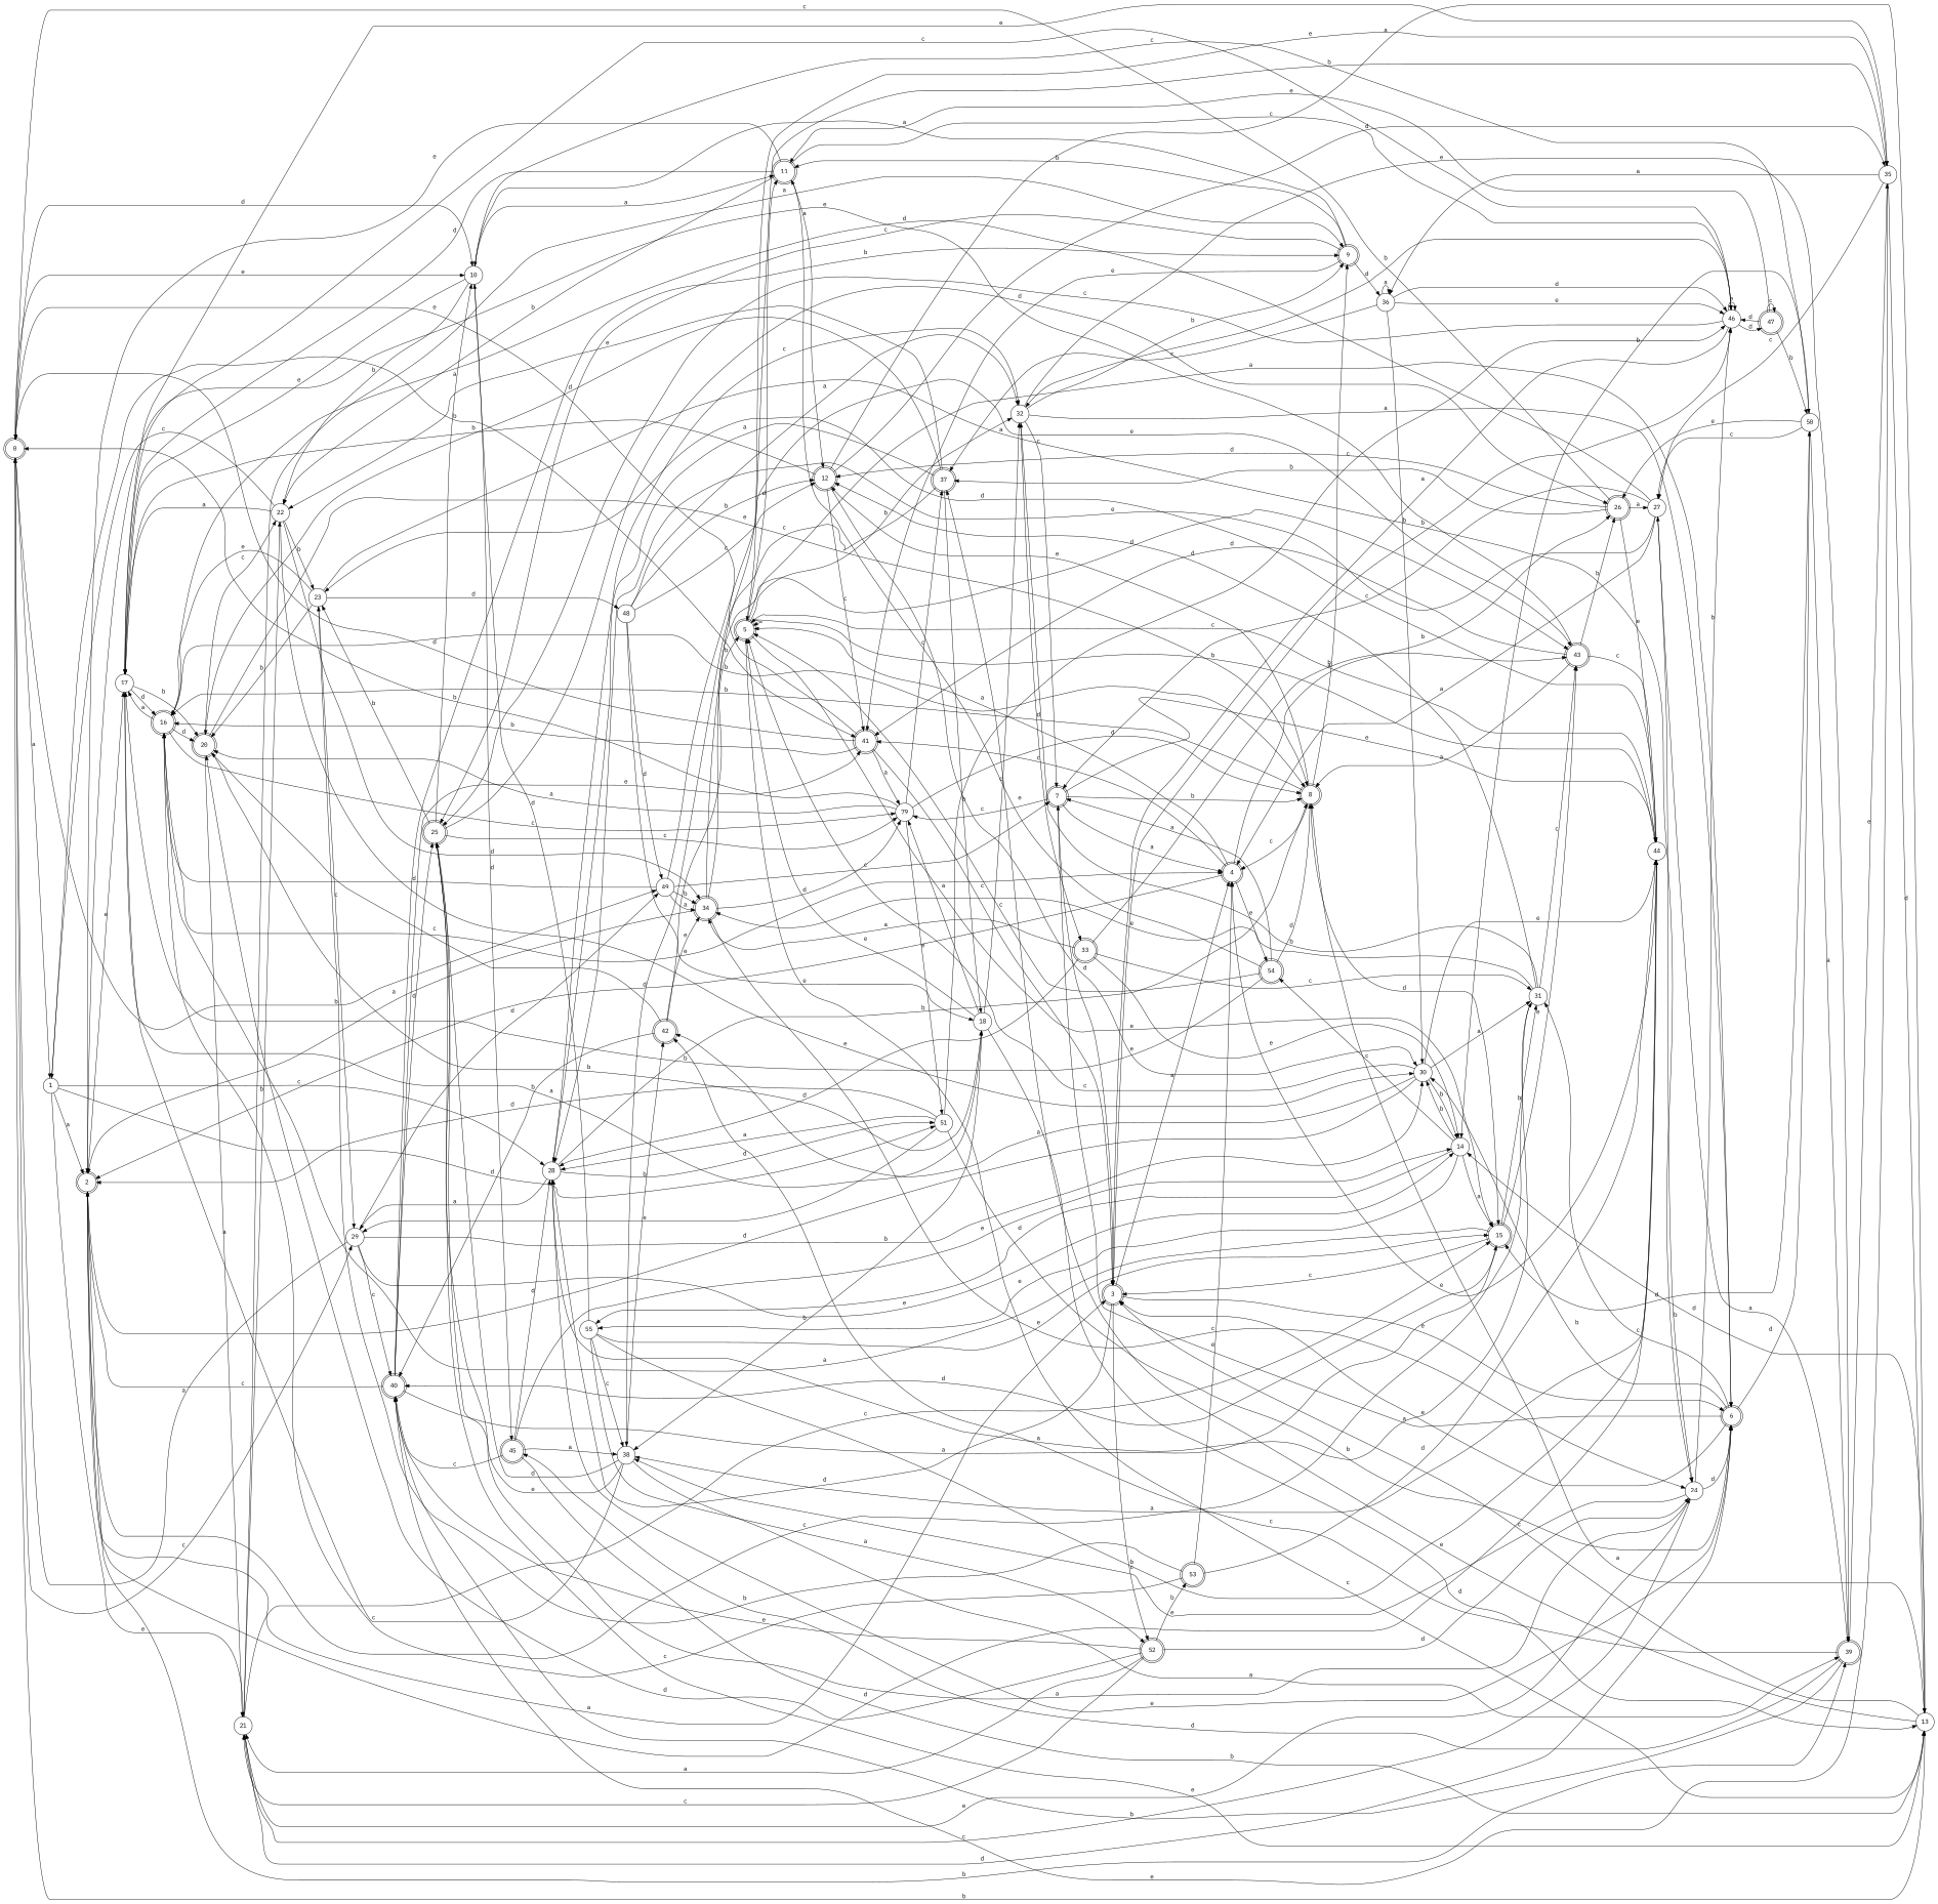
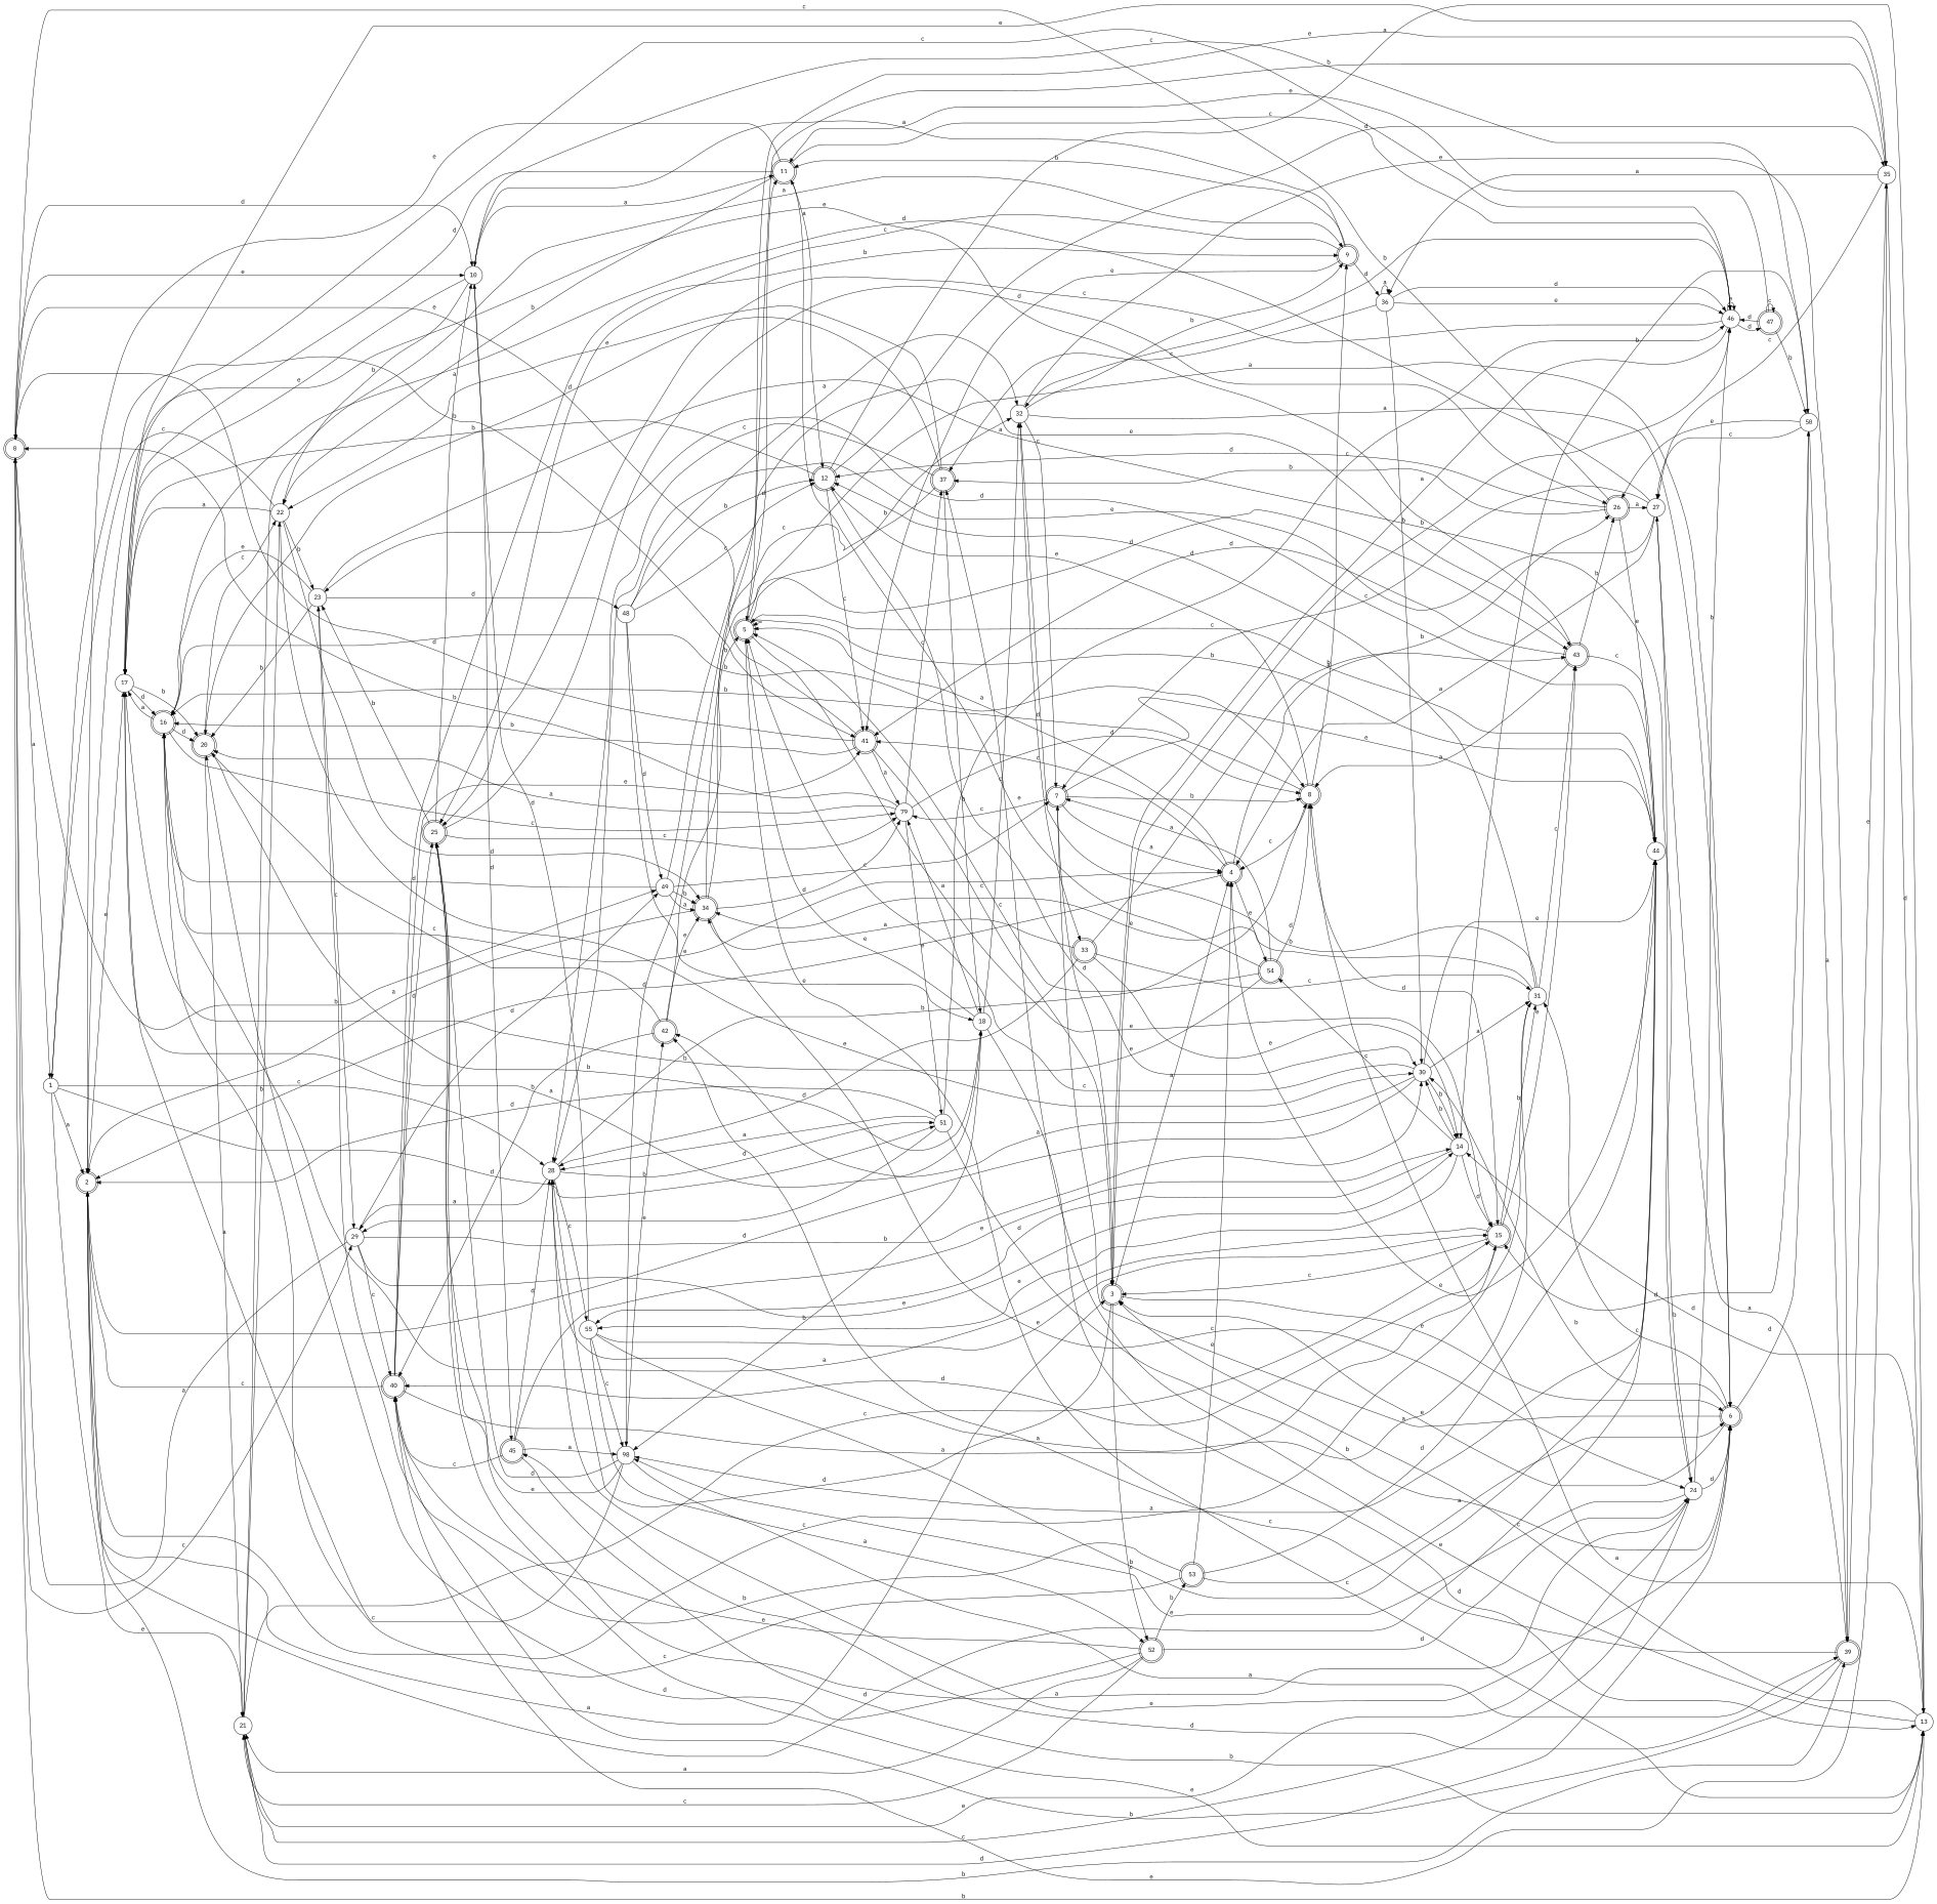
  digraph {
    fontname="IBM Plex Mono"
    rankdir=LR
    node [color=black fillcolor=white fontname="IBM Plex Mono" shape=doublecircle style="rounded,filled"]
    edge [fontname="IBM Plex Mono"]
    n1 [label=0]
    n2 [label=1 shape=circle style=filled]
    n3 [label=10 shape=circle style=filled]
    n4 [label=29 shape=circle style=filled]
    n5 [label=49 shape=circle style=filled]
    n6 [label=2]
    n7 [label=21 shape=circle style=filled]
    n8 [label=28 shape=circle style=filled]
    n9 [label=41]
    n10 [label=51 shape=circle style=filled]
    n11 [label=17 shape=circle style=filled]
    n12 [label=11]
    n13 [label=50 shape=circle style=filled]
    n14 [label=22 shape=circle style=filled]
    n15 [label=45]
    n16 [label=30 shape=circle style=filled]
    n17 [label=14 shape=circle style=filled]
    n18 [label=40]
    n19 [label=7]
    n20 [label=16]
    n21 [label=43]
    n22 [label=34]
    n23 [label=3]
    n24 [label=31 shape=circle style=filled]
    n25 [label=39]
    n26 [label=44 shape=circle style=filled]
    n27 [label=6]
    n28 [label=15]
    n29 [label=9]
    n30 [label=24 shape=circle style=filled]
    n31 [label=32 shape=circle style=filled]
    n32 [label=8]
    n33 [label=79 shape=circle style=filled]
    n34 [label=46 shape=circle style=filled]
    n35 [label=4]
    n36 [label=52]
    n37 [label=35 shape=circle style=filled]
    n38 [label=20]
    n39 [label=18 shape=circle style=filled]
    n40 [label=12]
    n41 [label=27 shape=circle style=filled]
    n42 [label=42]
    n43 [label=5]
-   n44 [label=38 shape=circle style=filled]
+   n44 [label=98 shape=circle style=filled]
    n45 [label=23 shape=circle style=filled]
    n46 [label=26]
    n47 [label=54]
    n48 [label=25]
    n49 [label=47]
    n50 [label=53]
    n51 [label=13 shape=circle style=filled]
    n52 [label=37]
    n53 [label=33]
    n54 [label=36 shape=circle style=filled]
    n55 [label=55 shape=circle style=filled]
    n56 [label=48 shape=circle style=filled]
    n1 -> n2 [label=a]
    n1 -> n3 [label=d]
    n1 -> n3 [label=e]
    n1 -> n4 [label=c]
    n1 -> n5 [label=b]
    n2 -> n6 [label=a]
    n2 -> n7 [label=e]
    n2 -> n8 [label=c]
    n2 -> n9 [label=b]
    n2 -> n10 [label=d]
    n3 -> n11 [label=e]
    n3 -> n12 [label=a]
    n3 -> n13 [label=c]
    n3 -> n14 [label=b]
    n3 -> n15 [label=d]
    n4 -> n1 [label=a]
    n4 -> n5 [label=d]
    n4 -> n16 [label=b]
    n4 -> n17 [label=e]
    n4 -> n18 [label=c]
    n5 -> n19 [label=c]
    n5 -> n20 [label=d]
    n5 -> n21 [label=e]
    n5 -> n22 [label=a]
    n5 -> n22 [label=b]
    n6 -> n11 [label=e]
    n6 -> n23 [label=a]
    n6 -> n24 [label=c]
    n6 -> n25 [label=b]
    n6 -> n26 [label=d]
    n7 -> n14 [label=b]
    n7 -> n27 [label=d]
    n7 -> n28 [label=c]
    n7 -> n29 [label=a]
    n7 -> n30 [label=e]
    n8 -> n4 [label=a]
    n8 -> n10 [label=d]
    n8 -> n27 [label=e]
-   n8 -> n31 [label=c]
+   n8 -> n55 [label=c]
    n8 -> n32 [label=b]
    n9 -> n1 [label=d]
    n9 -> n1 [label=e]
    n9 -> n20 [label=b]
    n9 -> n23 [label=c]
    n9 -> n33 [label=a]
    n10 -> n4 [label=e]
    n10 -> n6 [label=d]
    n10 -> n8 [label=a]
    n10 -> n27 [label=b]
    n10 -> n34 [label=c]
    n11 -> n20 [label=d]
    n11 -> n34 [label=c]
    n11 -> n37 [label=e]
    n11 -> n38 [label=b]
    n11 -> n39 [label=a]
    n12 -> n6 [label=e]
    n12 -> n11 [label=d]
    n12 -> n14 [label=b]
    n12 -> n34 [label=c]
    n12 -> n40 [label=a]
    n13 -> n17 [label=b]
    n13 -> n25 [label=a]
    n13 -> n28 [label=d]
    n13 -> n41 [label=c]
    n13 -> n46 [label=e]
    n14 -> n2 [label=c]
    n14 -> n11 [label=a]
    n14 -> n16 [label=e]
    n14 -> n22 [label=d]
    n14 -> n45 [label=b]
    n15 -> n8 [label=d]
    n15 -> n17 [label=e]
    n15 -> n18 [label=c]
    n15 -> n44 [label=a]
    n15 -> n51 [label=b]
    n16 -> n6 [label=d]
    n16 -> n17 [label=b]
    n16 -> n24 [label=a]
    n16 -> n26 [label=e]
    n16 -> n42 [label=a]
    n16 -> n43 [label=c]
    n17 -> n16 [label=b]
-   n17 -> n28 [label=a]
+   n17 -> n28 [label=d]
    n17 -> n47 [label=c]
    n17 -> n55 [label=d]
    n17 -> n55 [label=e]
    n18 -> n6 [label=c]
    n18 -> n9 [label=e]
    n18 -> n28 [label=a]
    n18 -> n29 [label=b]
    n18 -> n48 [label=d]
    n19 -> n23 [label=d]
    n19 -> n26 [label=e]
    n19 -> n32 [label=b]
    n19 -> n33 [label=c]
    n19 -> n35 [label=a]
    n20 -> n11 [label=a]
    n20 -> n32 [label=b]
    n20 -> n33 [label=c]
    n20 -> n35 [label=e]
    n20 -> n38 [label=d]
    n21 -> n6 [label=e]
    n21 -> n9 [label=d]
    n21 -> n26 [label=c]
    n21 -> n32 [label=a]
    n21 -> n46 [label=b]
    n22 -> n6 [label=a]
    n22 -> n30 [label=c]
    n22 -> n33 [label=d]
    n22 -> n37 [label=e]
    n22 -> n43 [label=b]
    n23 -> n8 [label=d]
    n23 -> n27 [label=e]
    n23 -> n34 [label=b]
    n23 -> n35 [label=a]
    n23 -> n36 [label=c]
    n24 -> n8 [label=a]
    n24 -> n21 [label=c]
    n24 -> n22 [label=e]
    n24 -> n31 [label=b]
    n24 -> n40 [label=d]
    n25 -> n15 [label=d]
    n25 -> n18 [label=b]
    n25 -> n37 [label=e]
    n25 -> n41 [label=a]
    n25 -> n42 [label=c]
    n26 -> n35 [label=e]
    n26 -> n43 [label=b]
    n26 -> n43 [label=c]
    n26 -> n44 [label=a]
    n26 -> n45 [label=d]
    n27 -> n13 [label=d]
    n27 -> n16 [label=b]
    n27 -> n19 [label=a]
    n27 -> n23 [label=e]
    n27 -> n24 [label=c]
    n28 -> n18 [label=d]
    n28 -> n20 [label=a]
    n28 -> n21 [label=e]
    n28 -> n23 [label=c]
    n28 -> n24 [label=b]
    n29 -> n3 [label=a]
    n29 -> n9 [label=e]
    n29 -> n12 [label=b]
    n29 -> n48 [label=c]
    n29 -> n54 [label=d]
    n30 -> n7 [label=c]
    n30 -> n27 [label=d]
    n30 -> n34 [label=b]
    n30 -> n44 [label=e]
    n30 -> n48 [label=a]
    n31 -> n19 [label=c]
    n31 -> n25 [label=e]
    n31 -> n27 [label=a]
    n31 -> n29 [label=b]
    n31 -> n53 [label=d]
    n32 -> n20 [label=b]
    n32 -> n28 [label=d]
    n32 -> n29 [label=a]
    n32 -> n35 [label=c]
    n32 -> n40 [label=e]
    n33 -> n1 [label=b]
    n33 -> n10 [label=e]
    n33 -> n32 [label=d]
    n33 -> n38 [label=a]
    n33 -> n52 [label=c]
    n34 -> n23 [label=a]
    n34 -> n31 [label=b]
    n34 -> n34 [label=e]
    n34 -> n48 [label=c]
    n34 -> n49 [label=d]
    n35 -> n6 [label=d]
    n35 -> n9 [label=c]
    n35 -> n43 [label=a]
    n35 -> n46 [label=b]
    n35 -> n47 [label=e]
    n36 -> n7 [label=a]
    n36 -> n7 [label=c]
    n36 -> n18 [label=e]
    n36 -> n30 [label=d]
    n36 -> n38 [label=d]
    n36 -> n50 [label=b]
    n37 -> n18 [label=e]
    n37 -> n41 [label=c]
    n37 -> n43 [label=b]
    n37 -> n51 [label=d]
    n37 -> n54 [label=a]
    n38 -> n7 [label=a]
    n38 -> n14 [label=c]
-   n38 -> n32 [label=e]
    n38 -> n39 [label=b]
    n39 -> n31 [label=c]
    n39 -> n33 [label=a]
    n39 -> n43 [label=e]
    n39 -> n44 [label=b]
    n39 -> n51 [label=d]
    n40 -> n9 [label=c]
    n40 -> n11 [label=b]
    n40 -> n16 [label=e]
    n40 -> n37 [label=d]
    n40 -> n51 [label=a]
    n41 -> n8 [label=e]
    n41 -> n19 [label=c]
    n41 -> n20 [label=d]
    n41 -> n30 [label=b]
    n41 -> n35 [label=a]
    n42 -> n18 [label=b]
    n42 -> n21 [label=d]
    n42 -> n22 [label=e]
    n42 -> n38 [label=c]
    n43 -> n12 [label=d]
    n43 -> n27 [label=a]
    n43 -> n28 [label=e]
    n43 -> n31 [label=b]
    n43 -> n51 [label=c]
    n44 -> n11 [label=c]
    n44 -> n25 [label=a]
    n44 -> n42 [label=b]
    n44 -> n48 [label=d]
    n44 -> n48 [label=e]
    n45 -> n4 [label=c]
    n45 -> n20 [label=e]
    n45 -> n30 [label=a]
    n45 -> n38 [label=b]
    n45 -> n56 [label=d]
    n46 -> n1 [label=c]
    n46 -> n26 [label=e]
    n46 -> n40 [label=d]
    n46 -> n41 [label=a]
    n46 -> n52 [label=b]
    n47 -> n11 [label=b]
    n47 -> n12 [label=e]
    n47 -> n19 [label=a]
    n47 -> n32 [label=d]
    n47 -> n43 [label=c]
    n48 -> n3 [label=a]
    n48 -> n33 [label=c]
    n48 -> n45 [label=b]
    n48 -> n46 [label=d]
    n48 -> n51 [label=e]
    n49 -> n12 [label=e]
    n49 -> n13 [label=b]
    n49 -> n34 [label=d]
    n49 -> n49 [label=c]
    n50 -> n20 [label=c]
    n50 -> n26 [label=d]
+   n50 -> n27 [label=a]
    n50 -> n35 [label=e]
    n50 -> n45 [label=b]
    n51 -> n1 [label=b]
    n51 -> n17 [label=d]
    n51 -> n23 [label=c]
    n51 -> n32 [label=a]
    n51 -> n52 [label=e]
-   n52 -> n8 [label=a]
+   n52 -> n8 [label=c]
    n52 -> n14 [label=e]
    n52 -> n38 [label=d]
    n52 -> n39 [label=b]
    n52 -> n44 [label=c]
    n53 -> n8 [label=d]
    n53 -> n17 [label=e]
    n53 -> n21 [label=b]
    n53 -> n22 [label=a]
    n53 -> n24 [label=c]
    n54 -> n16 [label=b]
    n54 -> n34 [label=d]
    n54 -> n34 [label=e]
    n54 -> n52 [label=c]
    n54 -> n54 [label=a]
    n55 -> n3 [label=d]
    n55 -> n26 [label=b]
    n55 -> n28 [label=e]
    n55 -> n36 [label=a]
    n55 -> n44 [label=c]
    n56 -> n5 [label=d]
    n56 -> n31 [label=a]
    n56 -> n39 [label=e]
    n56 -> n40 [label=b]
    n56 -> n40 [label=c]
  }
